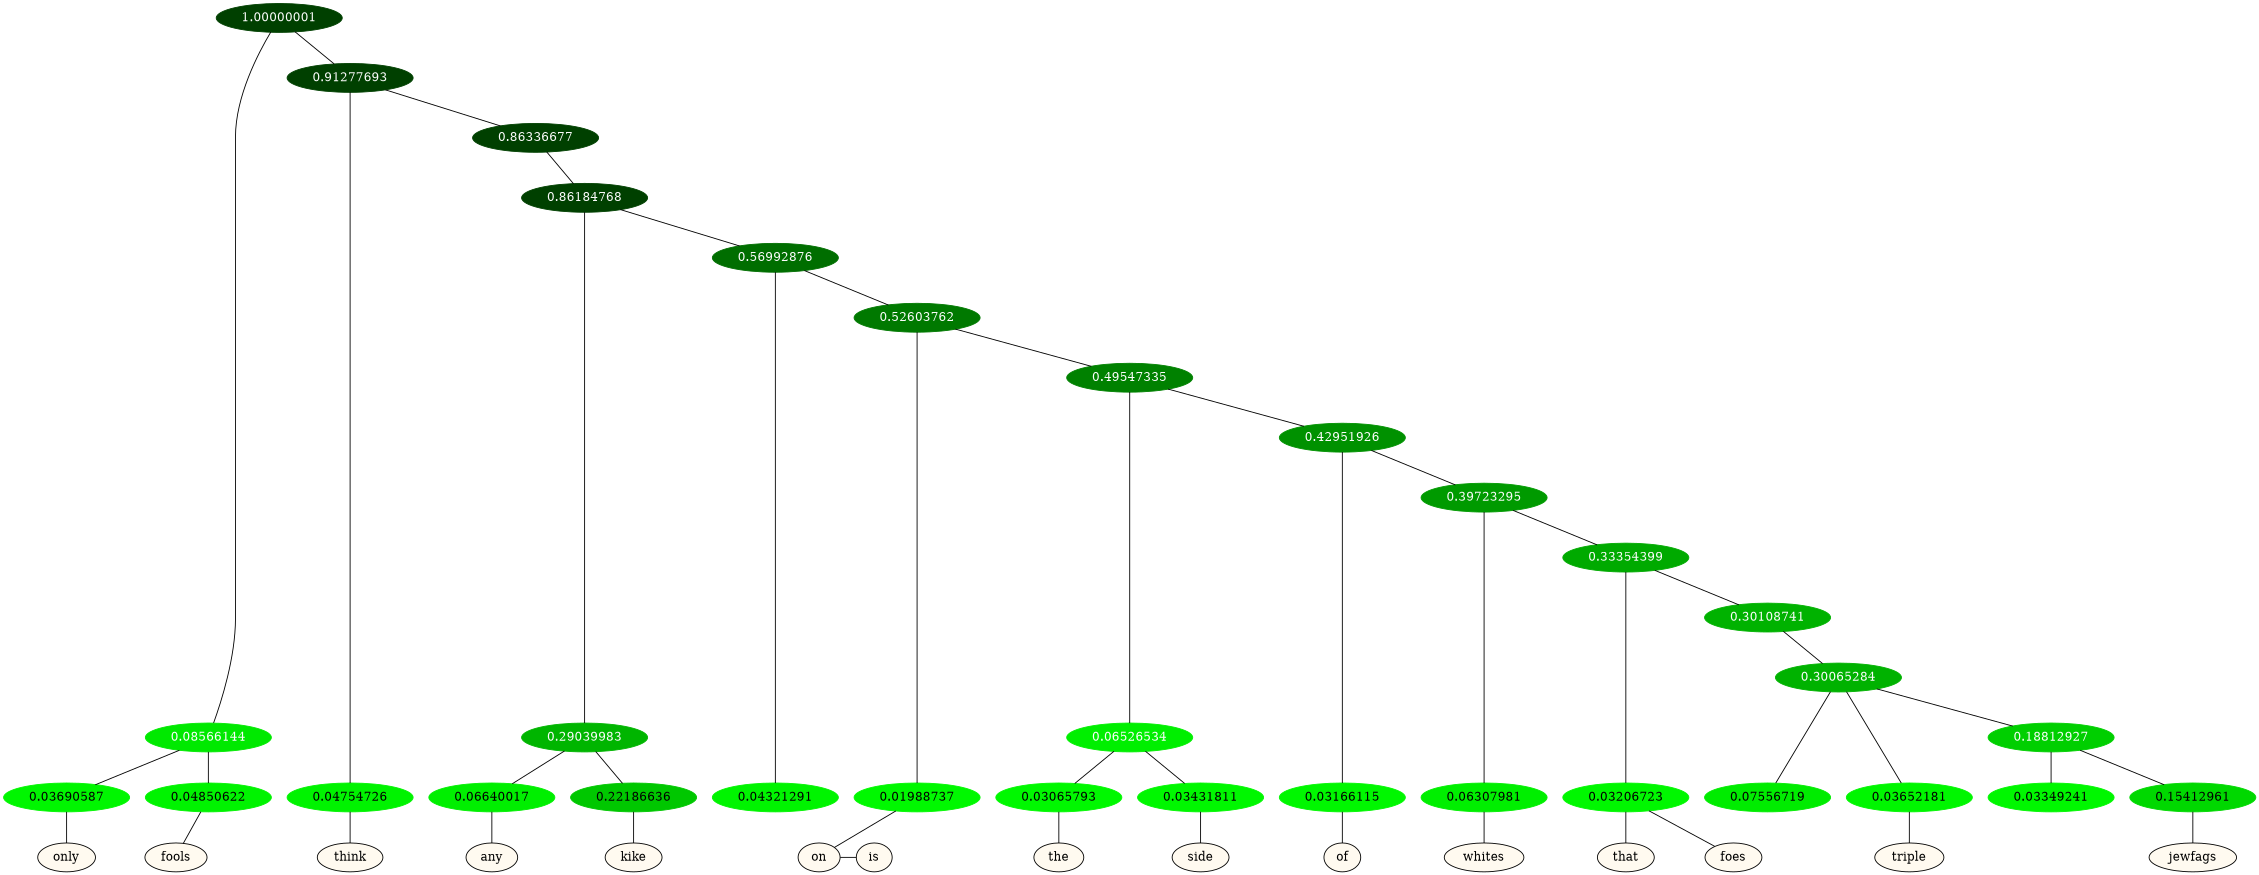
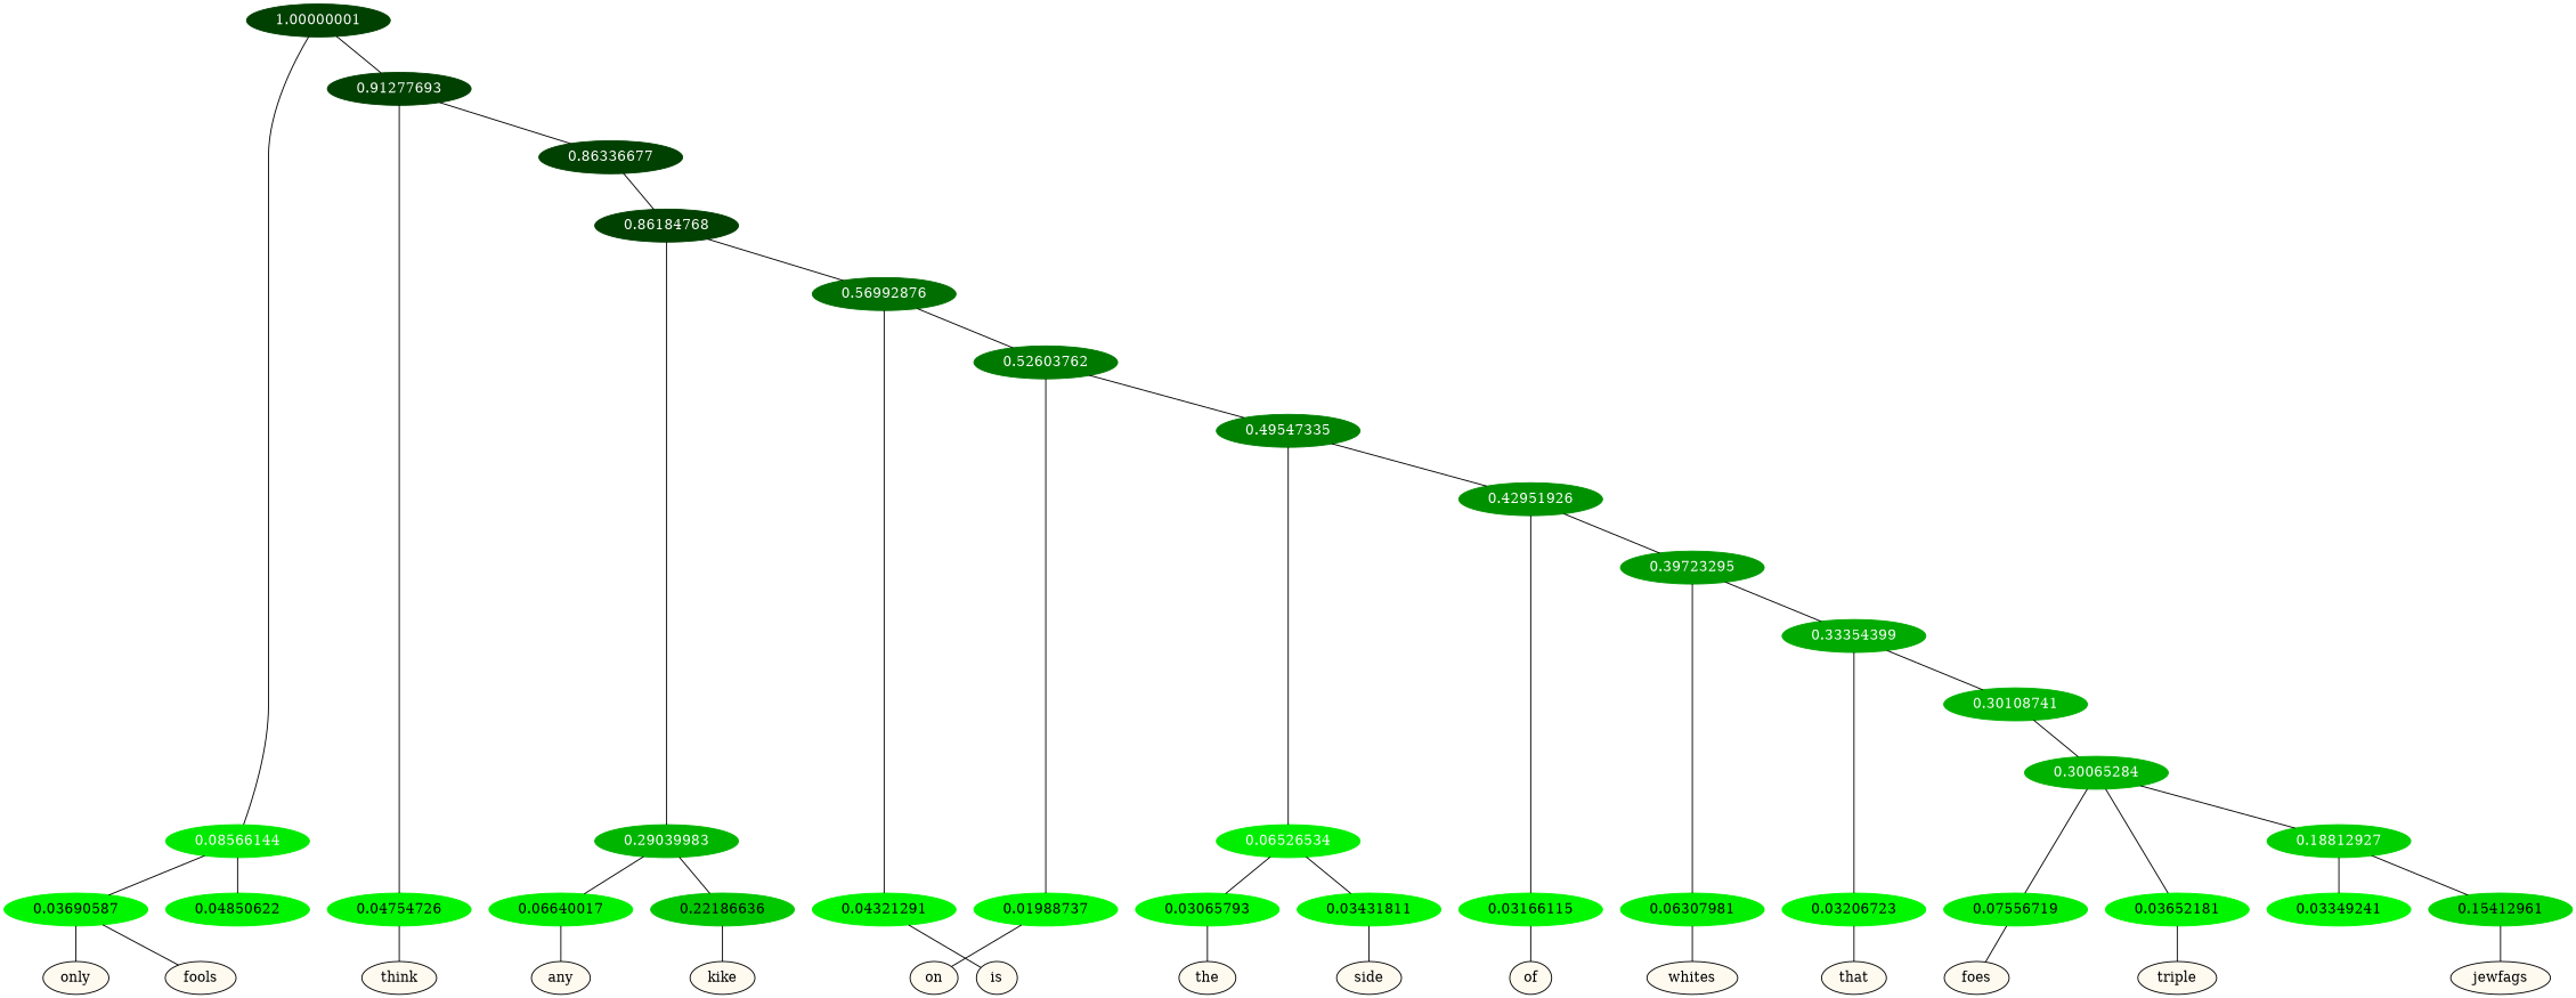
  graph {
    node [color=black format=png nodesep=0.001 ordering=out overlap_scaling=0.01 ranksep=0.001 style=filled fontcolor=black]
    n1 [fillcolor=floralwhite height=0.15 label=only style="filled,solid" width=0.15 fontcolor=""]
    n2 [fillcolor=floralwhite height=0.15 label=fools style="filled,solid" width=0.15 fontcolor=""]
    n3 [fillcolor=floralwhite height=0.15 label=think style="filled,solid" width=0.15 fontcolor=""]
    n4 [fillcolor=floralwhite height=0.15 label=any style="filled,solid" width=0.15 fontcolor=""]
    n5 [fillcolor=floralwhite height=0.15 label=kike style="filled,solid" width=0.15 fontcolor=""]
    n6 [fillcolor=floralwhite height=0.15 label=is style="filled,solid" width=0.15 fontcolor=""]
    n7 [fillcolor=floralwhite height=0.15 label=on style="filled,solid" width=0.15 fontcolor=""]
    n8 [fillcolor=floralwhite height=0.15 label=the style="filled,solid" width=0.15 fontcolor=""]
    n9 [fillcolor=floralwhite height=0.15 label=side style="filled,solid" width=0.15 fontcolor=""]
    n10 [fillcolor=floralwhite height=0.15 label=of style="filled,solid" width=0.15 fontcolor=""]
    n11 [fillcolor=floralwhite height=0.15 label=whites style="filled,solid" width=0.15 fontcolor=""]
    n12 [fillcolor=floralwhite height=0.15 label=that style="filled,solid" width=0.15 fontcolor=""]
    n13 [fillcolor=floralwhite height=0.15 label=foes style="filled,solid" width=0.15 fontcolor=""]
    n14 [fillcolor=floralwhite height=0.15 label=triple style="filled,solid" width=0.15 fontcolor=""]
    n15 [fillcolor=floralwhite height=0.15 label=jewfags style="filled,solid" width=0.15 fontcolor=""]
    n16 [color="0.334 1.000 0.963" height=0.15 label=0.03690587 width=0.15]
    n17 [color="0.334 1.000 0.951" height=0.15 label=0.04850622 width=0.15]
    n18 [color="0.334 1.000 0.952" height=0.15 label=0.04754726 width=0.15]
    n19 [color="0.334 1.000 0.934" height=0.15 label=0.06640017 width=0.15]
    n20 [color="0.334 1.000 0.778" height=0.15 label=0.22186636 width=0.15]
    n21 [color="0.334 1.000 0.957" height=0.15 label=0.04321291 width=0.15]
    n22 [color="0.334 1.000 0.970" height=0.15 label=0.01988737 width=0.15]
    n23 [color="0.334 1.000 0.969" height=0.15 label=0.03065793 width=0.15]
    n24 [color="0.334 1.000 0.966" height=0.15 label=0.03431811 width=0.15]
    n25 [color="0.334 1.000 0.968" height=0.15 label=0.03166115 width=0.15]
    n26 [color="0.334 1.000 0.937" height=0.15 label=0.06307981 width=0.15]
    n27 [color="0.334 1.000 0.968" height=0.15 label=0.03206723 width=0.15]
    n28 [color="0.334 1.000 0.924" height=0.15 label=0.07556719 width=0.15]
    n29 [color="0.334 1.000 0.963" height=0.15 label=0.03652181 width=0.15]
    n30 [color="0.334 1.000 0.967" height=0.15 label=0.03349241 width=0.15]
    n31 [color="0.334 1.000 0.846" height=0.15 label=0.15412961 width=0.15]
    n32 [color="0.334 1.000 0.250" fontcolor=grey99 height=0.15 label=1.00000001 width=0.15]
    n33 [color="0.334 1.000 0.914" fontcolor=grey99 height=0.15 label=0.08566144 width=0.15]
    n34 [color="0.334 1.000 0.250" fontcolor=grey99 height=0.15 label=0.91277693 width=0.15]
    n35 [color="0.334 1.000 0.250" fontcolor=grey99 height=0.15 label=0.86336677 width=0.15]
    n36 [color="0.334 1.000 0.250" fontcolor=grey99 height=0.15 label=0.86184768 width=0.15]
    n37 [color="0.334 1.000 0.710" fontcolor=grey99 height=0.15 label=0.29039983 width=0.15]
    n38 [color="0.334 1.000 0.430" fontcolor=grey99 height=0.15 label=0.56992876 width=0.15]
    n39 [color="0.334 1.000 0.474" fontcolor=grey99 height=0.15 label=0.52603762 width=0.15]
    n40 [color="0.334 1.000 0.505" fontcolor=grey99 height=0.15 label=0.49547335 width=0.15]
    n41 [color="0.334 1.000 0.935" fontcolor=grey99 height=0.15 label=0.06526534 width=0.15]
    n42 [color="0.334 1.000 0.570" fontcolor=grey99 height=0.15 label=0.42951926 width=0.15]
    n43 [color="0.334 1.000 0.603" fontcolor=grey99 height=0.15 label=0.39723295 width=0.15]
    n44 [color="0.334 1.000 0.666" fontcolor=grey99 height=0.15 label=0.33354399 width=0.15]
    n45 [color="0.334 1.000 0.699" fontcolor=grey99 height=0.15 label=0.30108741 width=0.15]
    n46 [color="0.334 1.000 0.699" fontcolor=grey99 height=0.15 label=0.30065284 width=0.15]
    n47 [color="0.334 1.000 0.812" fontcolor=grey99 height=0.15 label=0.18812927 width=0.15]
    subgraph sub_1 {
      rank=same
      n1
      n2
      n3
      n4
      n5
      n6
      n7
      n8
      n9
      n10
      n11
      n12
      n13
      n14
      n15
    }
    subgraph sub_2 {
      rank=same
      n16
      n17
      n18
      n19
      n20
      n21
      n22
      n23
      n24
      n25
      n26
      n27
      n28
      n29
      n30
      n31
    }
    n16 -- n1
-   n17 -- n2
+   n16 -- n2
    n18 -- n3
    n19 -- n4
    n20 -- n5
-   n7 -- n6
+   n21 -- n6
    n22 -- n7
    n23 -- n8
    n24 -- n9
    n25 -- n10
    n26 -- n11
    n27 -- n12
-   n27 -- n13
+   n28 -- n13
    n29 -- n14
    n31 -- n15
    n32 -- n33
    n32 -- n34
    n33 -- n16
    n33 -- n17
    n34 -- n18
    n34 -- n35
    n35 -- n36
    n36 -- n37
    n36 -- n38
    n37 -- n19
    n37 -- n20
    n38 -- n21
    n38 -- n39
    n39 -- n22
    n39 -- n40
    n40 -- n41
    n40 -- n42
    n41 -- n23
    n41 -- n24
    n42 -- n25
    n42 -- n43
    n43 -- n26
    n43 -- n44
    n44 -- n27
    n44 -- n45
    n45 -- n46
    n46 -- n28
    n46 -- n29
    n46 -- n47
    n47 -- n30
    n47 -- n31
  }
